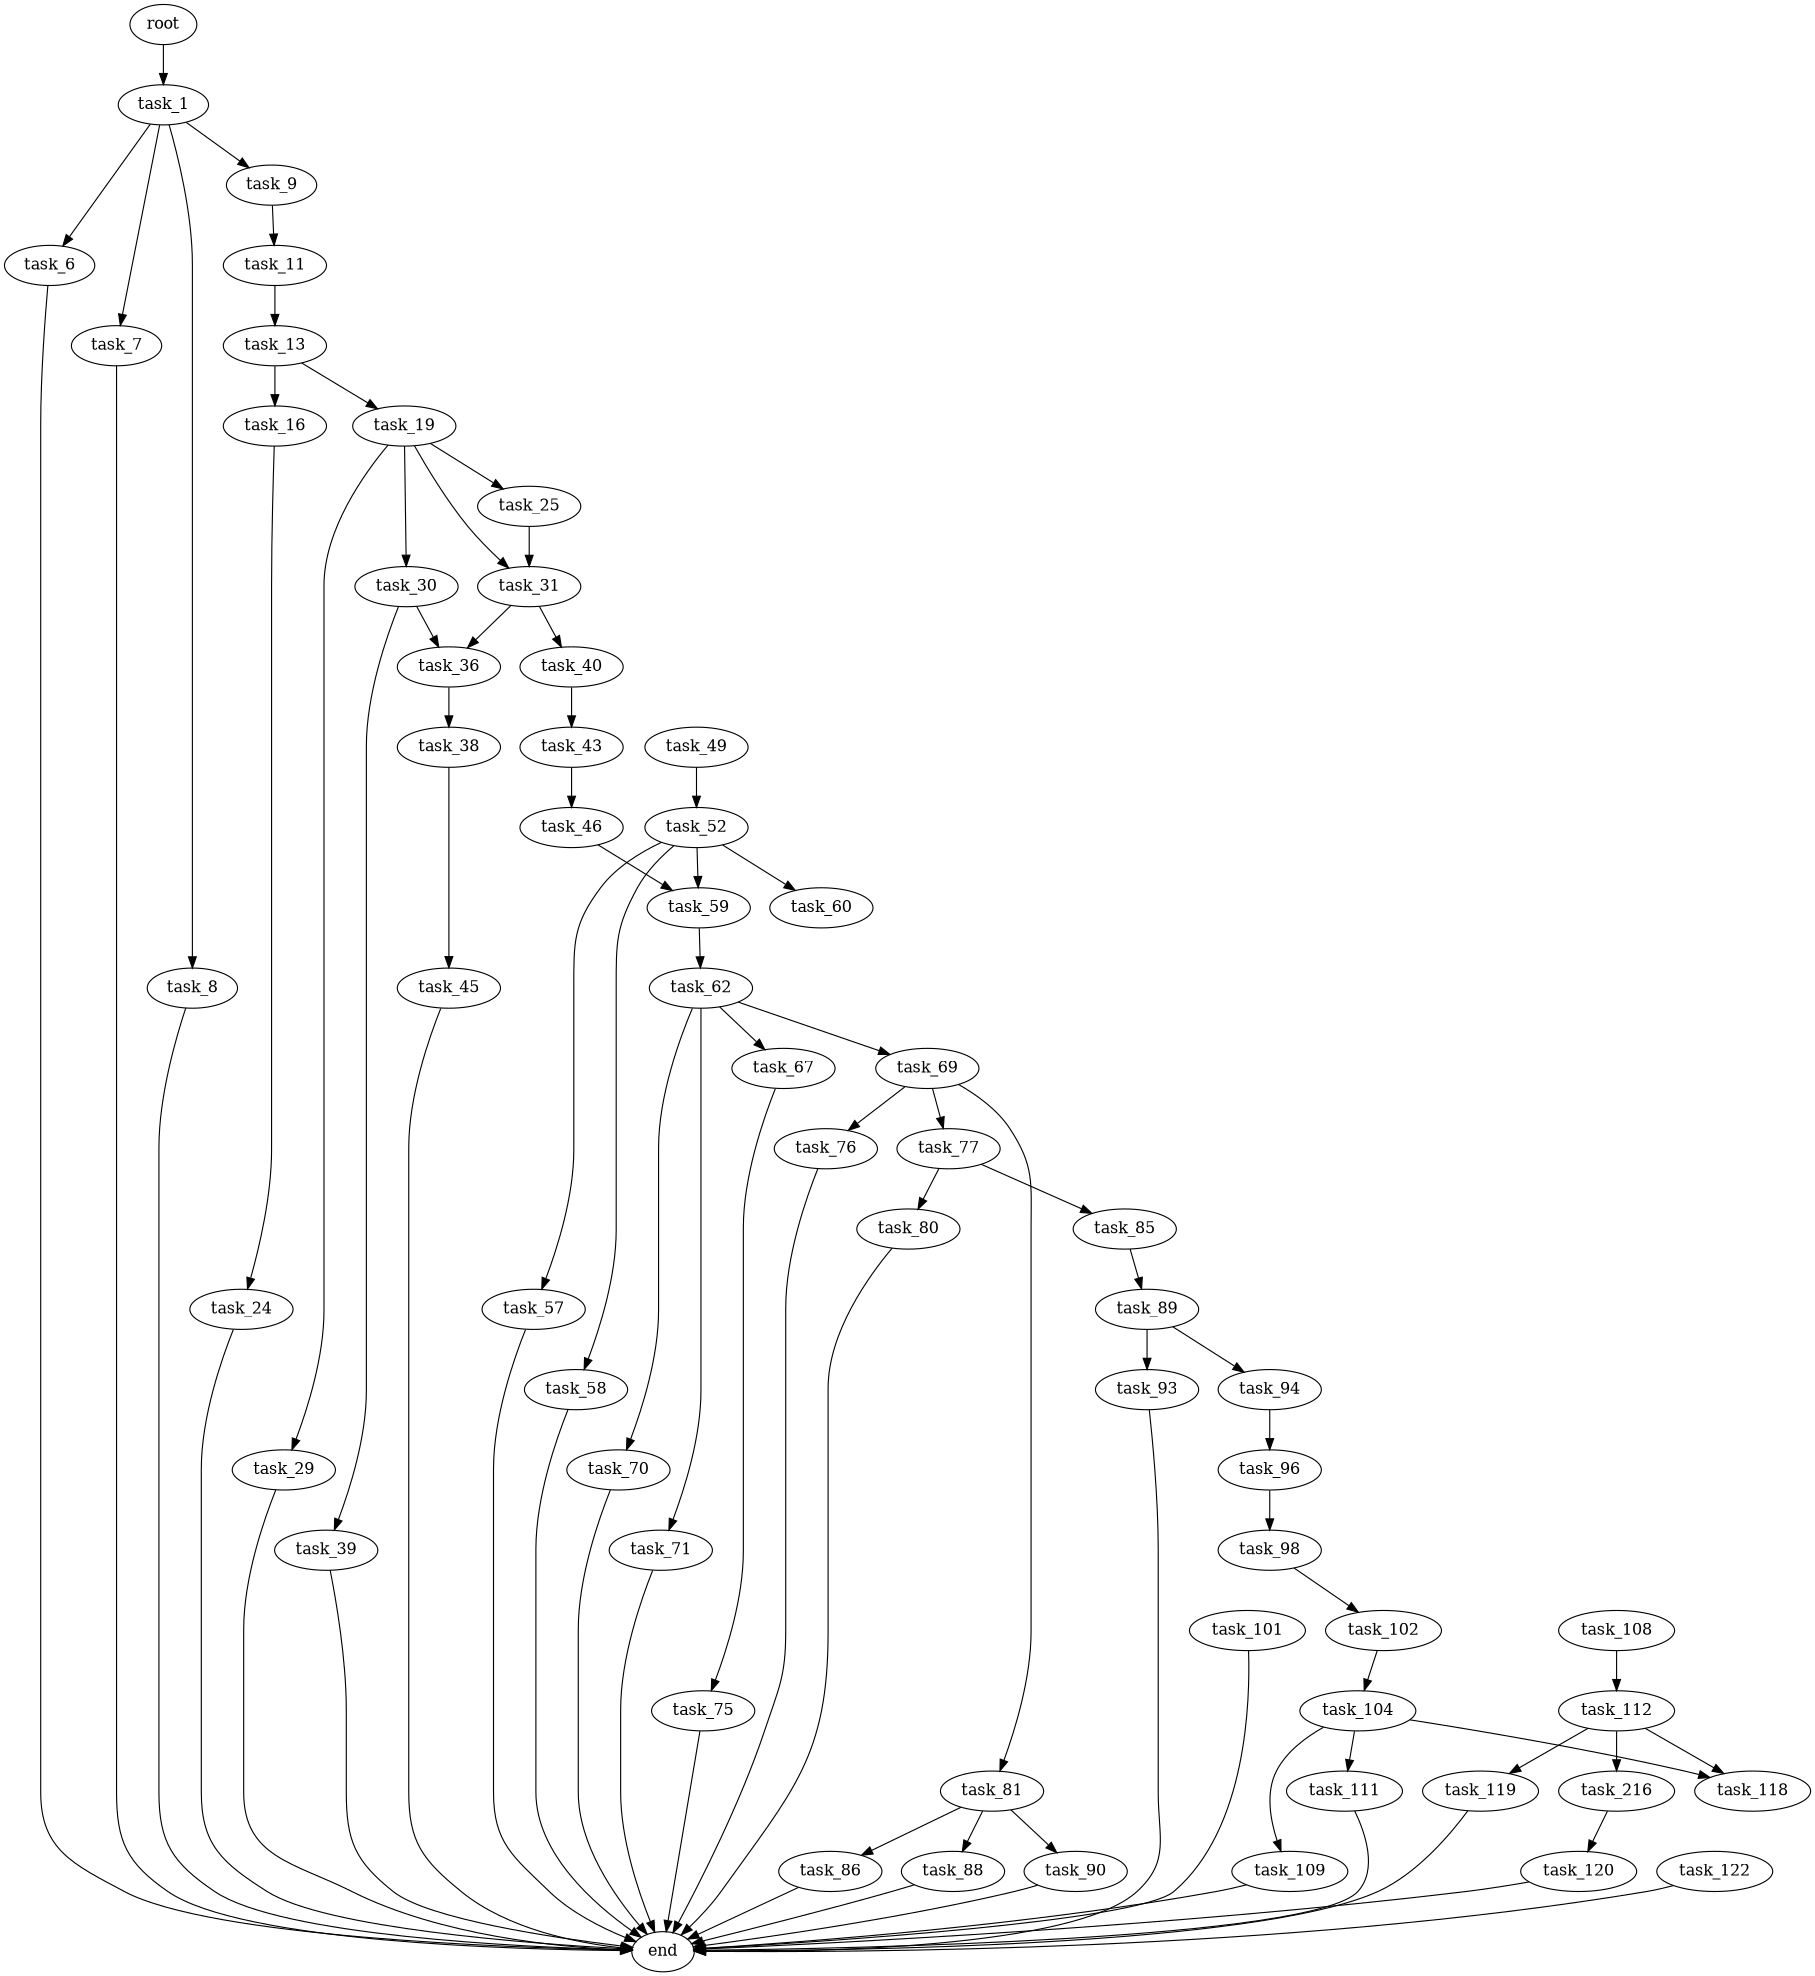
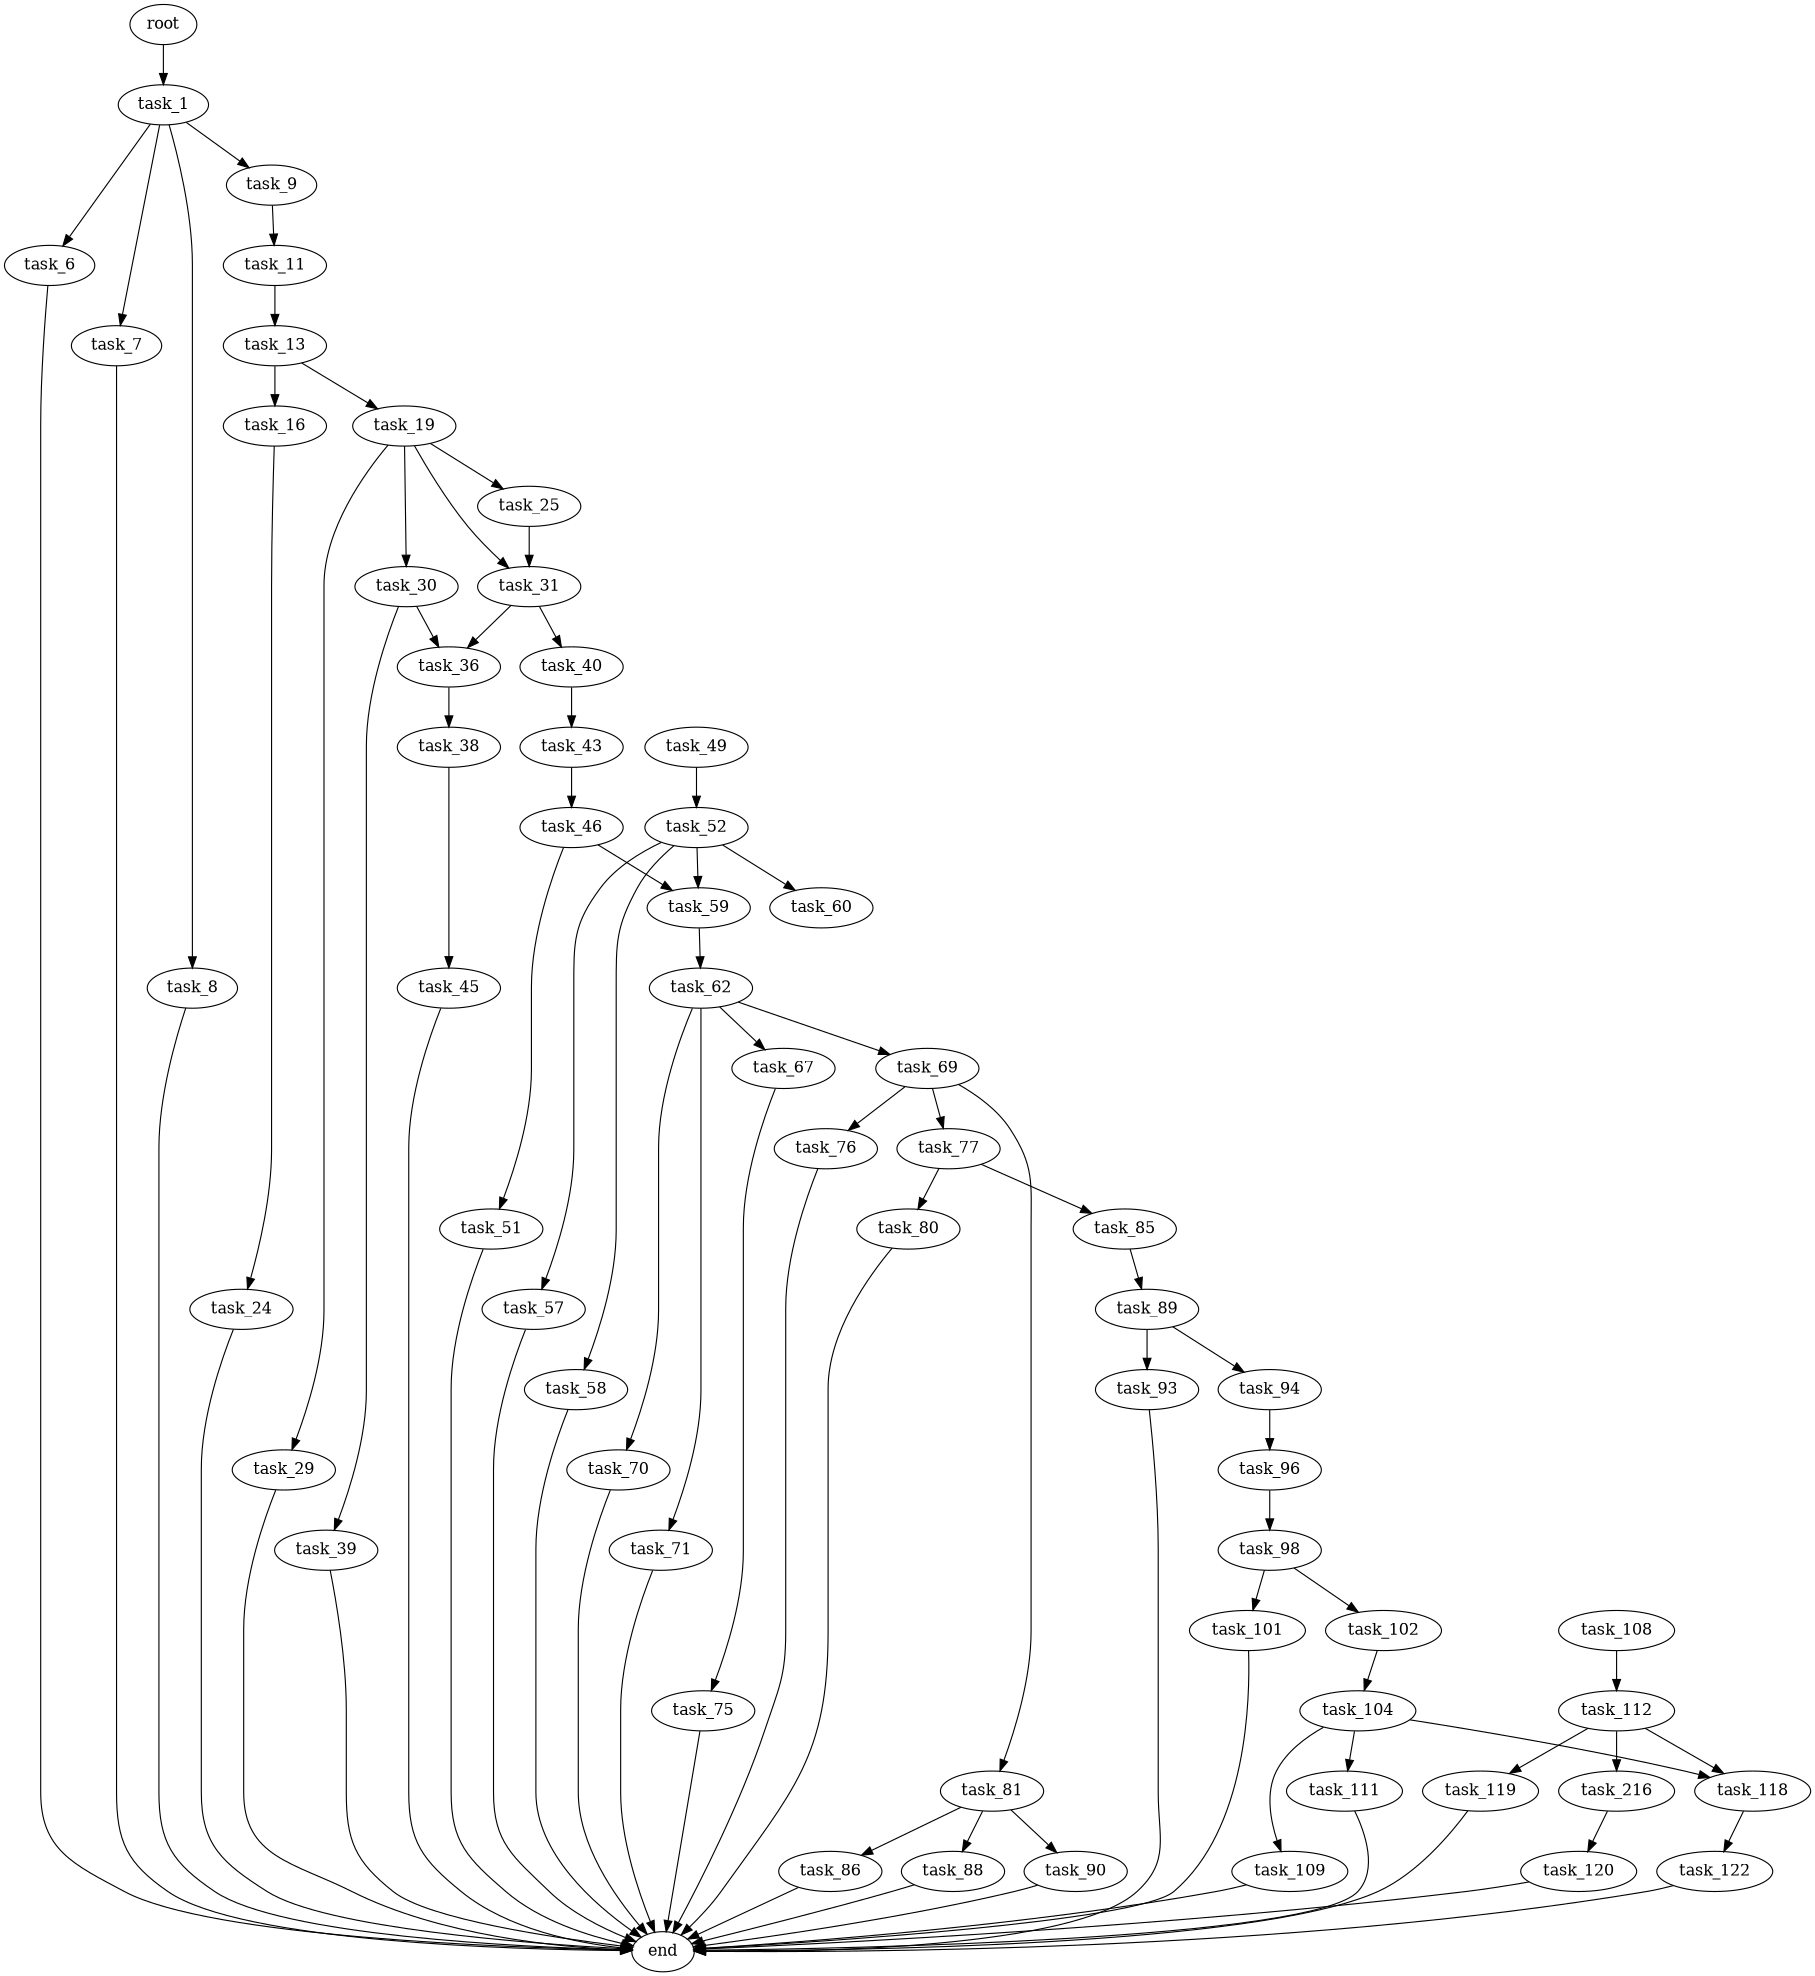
  digraph {
    root
    task_1
    task_6
    task_7
    task_8
    task_9
    end
    task_11
    task_13
    task_16
    task_19
    task_24
    task_25
    task_29
    task_30
    task_31
    task_36
    task_39
    task_40
    task_38
    task_43
    task_45
    task_46
+   task_51
    task_59
    task_49
    task_52
    task_57
    task_58
    task_60
    task_62
    task_67
    task_69
    task_70
    task_71
    task_75
    task_76
    task_77
    task_81
    task_80
    task_85
    task_86
    task_88
    task_90
    task_89
    task_93
    task_94
    task_96
    task_98
    task_101
    task_102
    task_104
    task_109
    task_111
    task_118
    task_108
    task_112
    n58 [label=task_216]
    task_119
    task_120
    task_122
    root -> task_1
    task_1 -> task_6
    task_1 -> task_7
    task_1 -> task_8
    task_1 -> task_9
    task_6 -> end
    task_7 -> end
    task_8 -> end
    task_9 -> task_11
    task_11 -> task_13
    task_13 -> task_16
    task_13 -> task_19
    task_16 -> task_24
    task_19 -> task_25
    task_19 -> task_29
    task_19 -> task_30
    task_19 -> task_31
    task_24 -> end
    task_25 -> task_31
    task_29 -> end
    task_30 -> task_36
    task_30 -> task_39
    task_31 -> task_36
    task_31 -> task_40
    task_36 -> task_38
    task_39 -> end
    task_40 -> task_43
    task_38 -> task_45
    task_43 -> task_46
    task_45 -> end
+   task_46 -> task_51
    task_46 -> task_59
+   task_51 -> end
    task_59 -> task_62
    task_49 -> task_52
    task_52 -> task_59
    task_52 -> task_57
    task_52 -> task_58
    task_52 -> task_60
    task_57 -> end
    task_58 -> end
    task_62 -> task_67
    task_62 -> task_69
    task_62 -> task_70
    task_62 -> task_71
    task_67 -> task_75
    task_69 -> task_76
    task_69 -> task_77
    task_69 -> task_81
    task_70 -> end
    task_71 -> end
    task_75 -> end
    task_76 -> end
    task_77 -> task_80
    task_77 -> task_85
    task_81 -> task_86
    task_81 -> task_88
    task_81 -> task_90
    task_80 -> end
    task_85 -> task_89
    task_86 -> end
    task_88 -> end
    task_90 -> end
    task_89 -> task_93
    task_89 -> task_94
    task_93 -> end
    task_94 -> task_96
    task_96 -> task_98
+   task_98 -> task_101
    task_98 -> task_102
    task_101 -> end
    task_102 -> task_104
    task_104 -> task_109
    task_104 -> task_111
    task_104 -> task_118
    task_109 -> end
    task_111 -> end
+   task_118 -> task_122
    task_108 -> task_112
    task_112 -> task_118
    task_112 -> n58
    task_112 -> task_119
    n58 -> task_120
    task_119 -> end
    task_120 -> end
    task_122 -> end
  }
